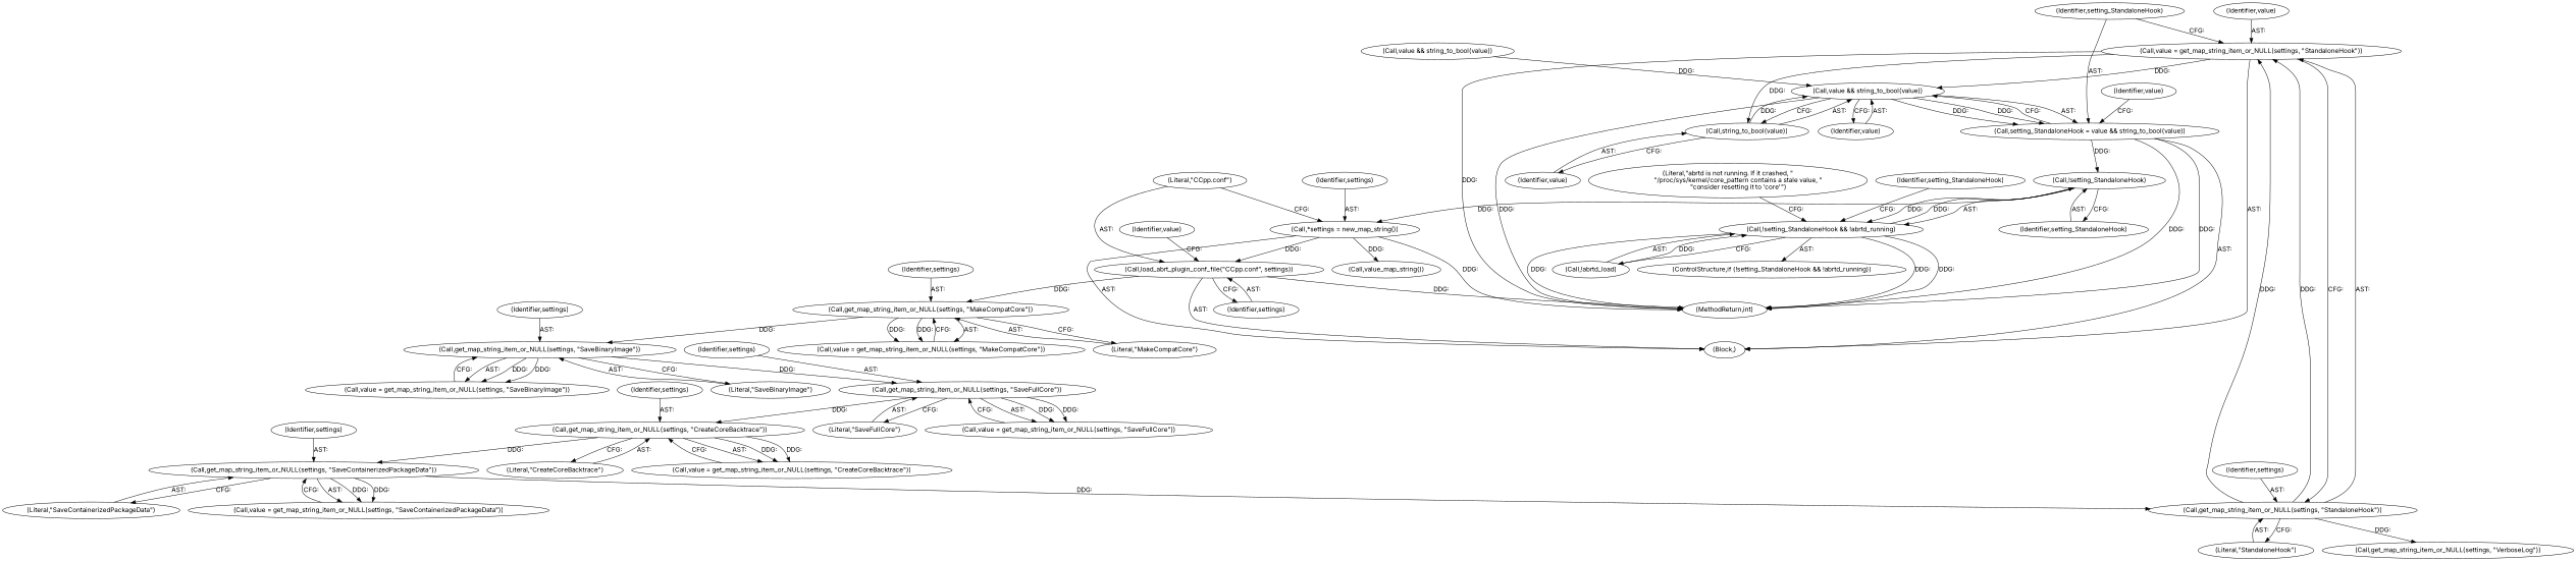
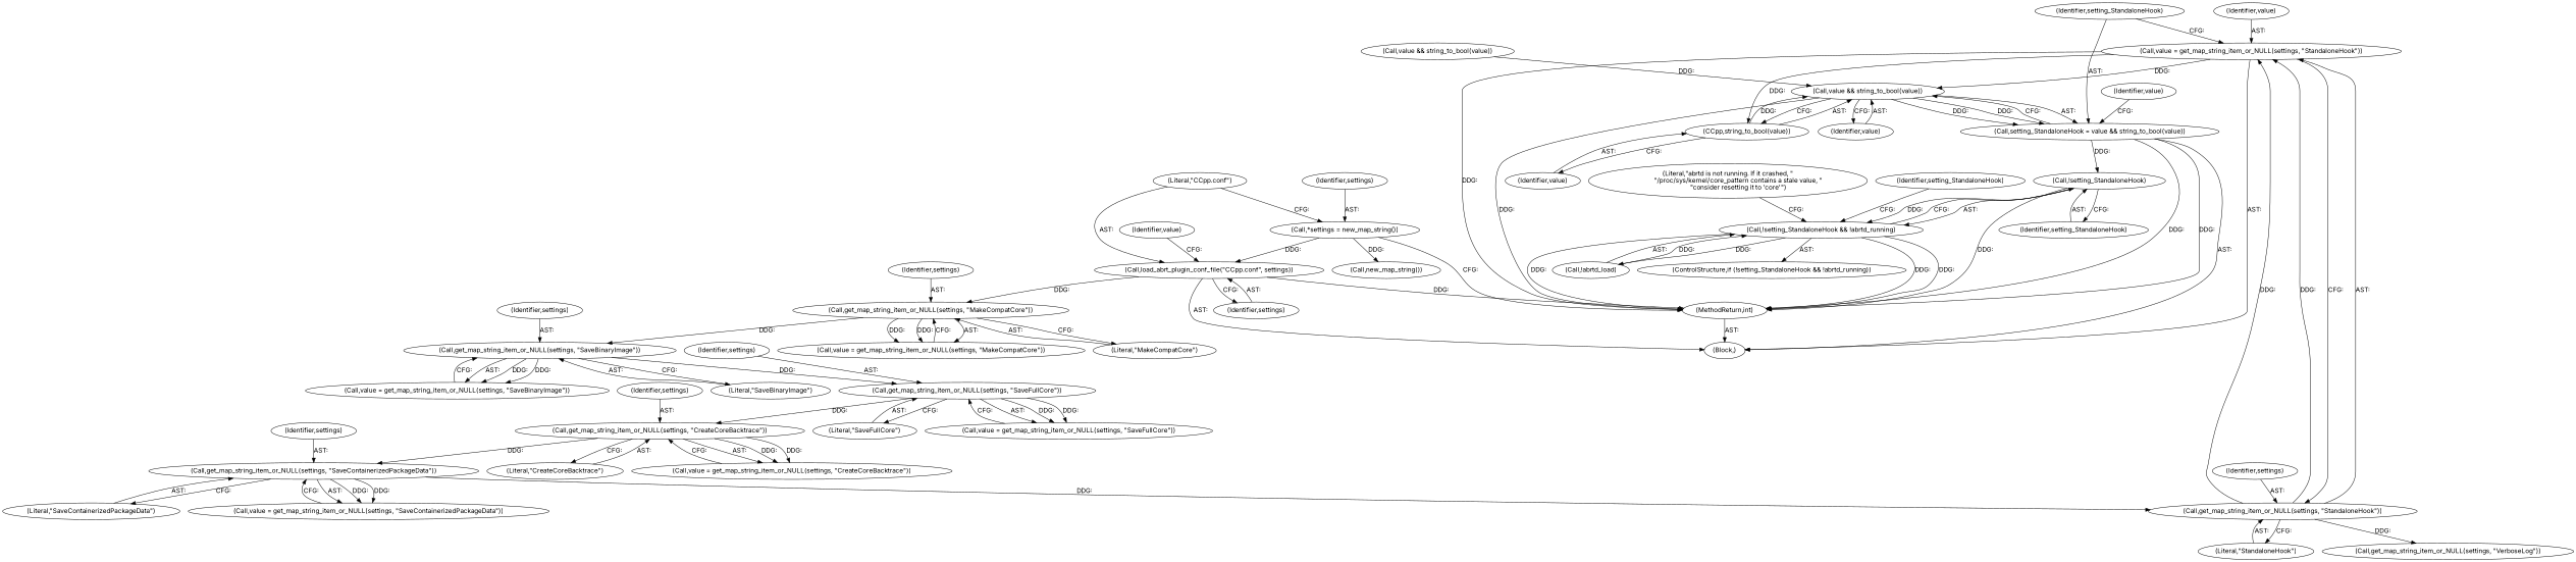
  digraph {
    fontname=Inter
    node [fontname=Inter]
    edge [fontname=Inter]
    n1 [label="(Call,value = get_map_string_item_or_NULL(settings, \"StandaloneHook\"))"]
    n2 [label="(Call,get_map_string_item_or_NULL(settings, \"StandaloneHook\"))"]
    n3 [label="(Call,value && string_to_bool(value))"]
-   n4 [label="(Call,string_to_bool(value))"]
+   n4 [label="(CCpp,string_to_bool(value))"]
    n5 [label="(Block,)"]
    n6 [label="(MethodReturn,int)"]
    n7 [label="(Literal,\"StandaloneHook\")"]
    n8 [label="(Call,get_map_string_item_or_NULL(settings, \"VerboseLog\"))"]
    n9 [label="(Call,setting_StandaloneHook = value && string_to_bool(value))"]
    n10 [label="(Identifier,value)"]
    n11 [label="(Identifier,value)"]
    n12 [label="(Call,get_map_string_item_or_NULL(settings, \"SaveContainerizedPackageData\"))"]
    n13 [label="(Literal,\"SaveContainerizedPackageData\")"]
    n14 [label="(Call,value = get_map_string_item_or_NULL(settings, \"SaveContainerizedPackageData\"))"]
    n15 [label="(Call,get_map_string_item_or_NULL(settings, \"CreateCoreBacktrace\"))"]
    n16 [label="(Literal,\"CreateCoreBacktrace\")"]
    n17 [label="(Call,value = get_map_string_item_or_NULL(settings, \"CreateCoreBacktrace\"))"]
    n18 [label="(Call,get_map_string_item_or_NULL(settings, \"SaveFullCore\"))"]
    n19 [label="(Call,value = get_map_string_item_or_NULL(settings, \"SaveFullCore\"))"]
    n20 [label="(Literal,\"SaveFullCore\")"]
    n21 [label="(Call,get_map_string_item_or_NULL(settings, \"SaveBinaryImage\"))"]
    n22 [label="(Literal,\"SaveBinaryImage\")"]
    n23 [label="(Call,value = get_map_string_item_or_NULL(settings, \"SaveBinaryImage\"))"]
    n24 [label="(Call,get_map_string_item_or_NULL(settings, \"MakeCompatCore\"))"]
    n25 [label="(Literal,\"MakeCompatCore\")"]
    n26 [label="(Call,value = get_map_string_item_or_NULL(settings, \"MakeCompatCore\"))"]
    n27 [label="(Call,load_abrt_plugin_conf_file(\"CCpp.conf\", settings))"]
    n28 [label="(Identifier,settings)"]
    n29 [label="(Call,*settings = new_map_string())"]
-   n30 [label="(Call,value_map_string())"]
+   n30 [label="(Call,new_map_string())"]
    n31 [label="(Call,!setting_StandaloneHook)"]
    n32 [label="(Call,!setting_StandaloneHook && !abrtd_running)"]
    n33 [label="(Identifier,setting_StandaloneHook)"]
    n34 [label="(Call,!abrtd_load)"]
    n35 [label="(ControlStructure,if (!setting_StandaloneHook && !abrtd_running))"]
    n36 [label="(Identifier,settings)"]
    n37 [label="(Identifier,value)"]
    n38 [label="(Identifier,settings)"]
    n39 [label="(Identifier,settings)"]
    n40 [label="(Identifier,setting_StandaloneHook)"]
    n41 [label="(Identifier,settings)"]
    n42 [label="(Identifier,value)"]
    n43 [label="(Call,value && string_to_bool(value))"]
    n44 [label="(Literal,\"abrtd is not running. If it crashed, \"\n            \"/proc/sys/kernel/core_pattern contains a stale value, \"\n            \"consider resetting it to 'core'\")"]
    n45 [label="(Identifier,setting_StandaloneHook)"]
    n46 [label="(Literal,\"CCpp.conf\")"]
    n47 [label="(Identifier,settings)"]
    n48 [label="(Identifier,settings)"]
    n49 [label="(Identifier,settings)"]
    n50 [label="(Identifier,value)"]
    n1 -> n2 [label="CFG: "]
    n1 -> n3 [label="DDG: "]
    n1 -> n4 [label="DDG: "]
    n1 -> n5 [label="AST: "]
    n1 -> n6 [label="DDG: "]
    n2 -> n1 [label="AST: "]
    n2 -> n1 [label="DDG: "]
    n2 -> n1 [label="DDG: "]
    n2 -> n7 [label="CFG: "]
    n2 -> n8 [label="DDG: "]
    n3 -> n4 [label="CFG: "]
    n3 -> n6 [label="DDG: "]
    n3 -> n9 [label="AST: "]
    n3 -> n9 [label="DDG: "]
    n3 -> n9 [label="DDG: "]
    n3 -> n10 [label="CFG: "]
    n4 -> n3 [label="AST: "]
    n4 -> n3 [label="DDG: "]
    n4 -> n11 [label="CFG: "]
    n7 -> n2 [label="AST: "]
    n9 -> n3 [label="CFG: "]
    n9 -> n5 [label="AST: "]
    n9 -> n6 [label="DDG: "]
    n9 -> n6 [label="DDG: "]
    n9 -> n31 [label="DDG: "]
    n10 -> n3 [label="AST: "]
    n11 -> n4 [label="AST: "]
    n12 -> n2 [label="DDG: "]
    n12 -> n13 [label="CFG: "]
    n12 -> n14 [label="AST: "]
    n12 -> n14 [label="DDG: "]
    n12 -> n14 [label="DDG: "]
    n13 -> n12 [label="AST: "]
    n14 -> n12 [label="CFG: "]
    n15 -> n12 [label="DDG: "]
    n15 -> n16 [label="CFG: "]
    n15 -> n17 [label="AST: "]
    n15 -> n17 [label="DDG: "]
    n15 -> n17 [label="DDG: "]
    n16 -> n15 [label="AST: "]
    n17 -> n15 [label="CFG: "]
    n18 -> n15 [label="DDG: "]
    n18 -> n19 [label="AST: "]
    n18 -> n19 [label="DDG: "]
    n18 -> n19 [label="DDG: "]
    n18 -> n20 [label="CFG: "]
    n19 -> n18 [label="CFG: "]
    n20 -> n18 [label="AST: "]
    n21 -> n18 [label="DDG: "]
    n21 -> n22 [label="CFG: "]
    n21 -> n23 [label="AST: "]
    n21 -> n23 [label="DDG: "]
    n21 -> n23 [label="DDG: "]
    n22 -> n21 [label="AST: "]
    n23 -> n21 [label="CFG: "]
    n24 -> n21 [label="DDG: "]
    n24 -> n25 [label="CFG: "]
    n24 -> n26 [label="AST: "]
    n24 -> n26 [label="DDG: "]
    n24 -> n26 [label="DDG: "]
    n25 -> n24 [label="AST: "]
    n26 -> n24 [label="CFG: "]
    n27 -> n5 [label="AST: "]
    n27 -> n6 [label="DDG: "]
    n27 -> n24 [label="DDG: "]
    n27 -> n28 [label="CFG: "]
    n28 -> n27 [label="AST: "]
-   n29 -> n5 [label="AST: "]
-   n29 -> n6 [label="DDG: "]
+   n6 -> n5 [label="AST: "]
+   n29 -> n6 [label="CFG: "]
    n29 -> n27 [label="DDG: "]
    n29 -> n30 [label="DDG: "]
-   n31 -> n29 [label="DDG: "]
+   n31 -> n6 [label="DDG: "]
    n31 -> n32 [label="AST: "]
    n31 -> n32 [label="DDG: "]
    n31 -> n33 [label="CFG: "]
    n32 -> n6 [label="DDG: "]
    n32 -> n6 [label="DDG: "]
    n32 -> n6 [label="DDG: "]
-   n32 -> n31 [label="DDG: "]
-   n32 -> n34 [label="CFG: "]
+   n32 -> n31 [label="CFG: "]
+   n32 -> n34 [label="DDG: "]
    n32 -> n35 [label="AST: "]
    n33 -> n31 [label="AST: "]
    n34 -> n32 [label="AST: "]
    n34 -> n32 [label="DDG: "]
    n36 -> n18 [label="AST: "]
    n37 -> n9 [label="CFG: "]
    n38 -> n12 [label="AST: "]
    n39 -> n2 [label="AST: "]
    n40 -> n1 [label="CFG: "]
    n40 -> n9 [label="AST: "]
    n41 -> n21 [label="AST: "]
    n42 -> n1 [label="AST: "]
    n43 -> n3 [label="DDG: "]
    n44 -> n32 [label="CFG: "]
    n45 -> n32 [label="CFG: "]
    n46 -> n27 [label="AST: "]
    n46 -> n29 [label="CFG: "]
    n47 -> n29 [label="AST: "]
    n48 -> n15 [label="AST: "]
    n49 -> n24 [label="AST: "]
    n50 -> n27 [label="CFG: "]
  }
